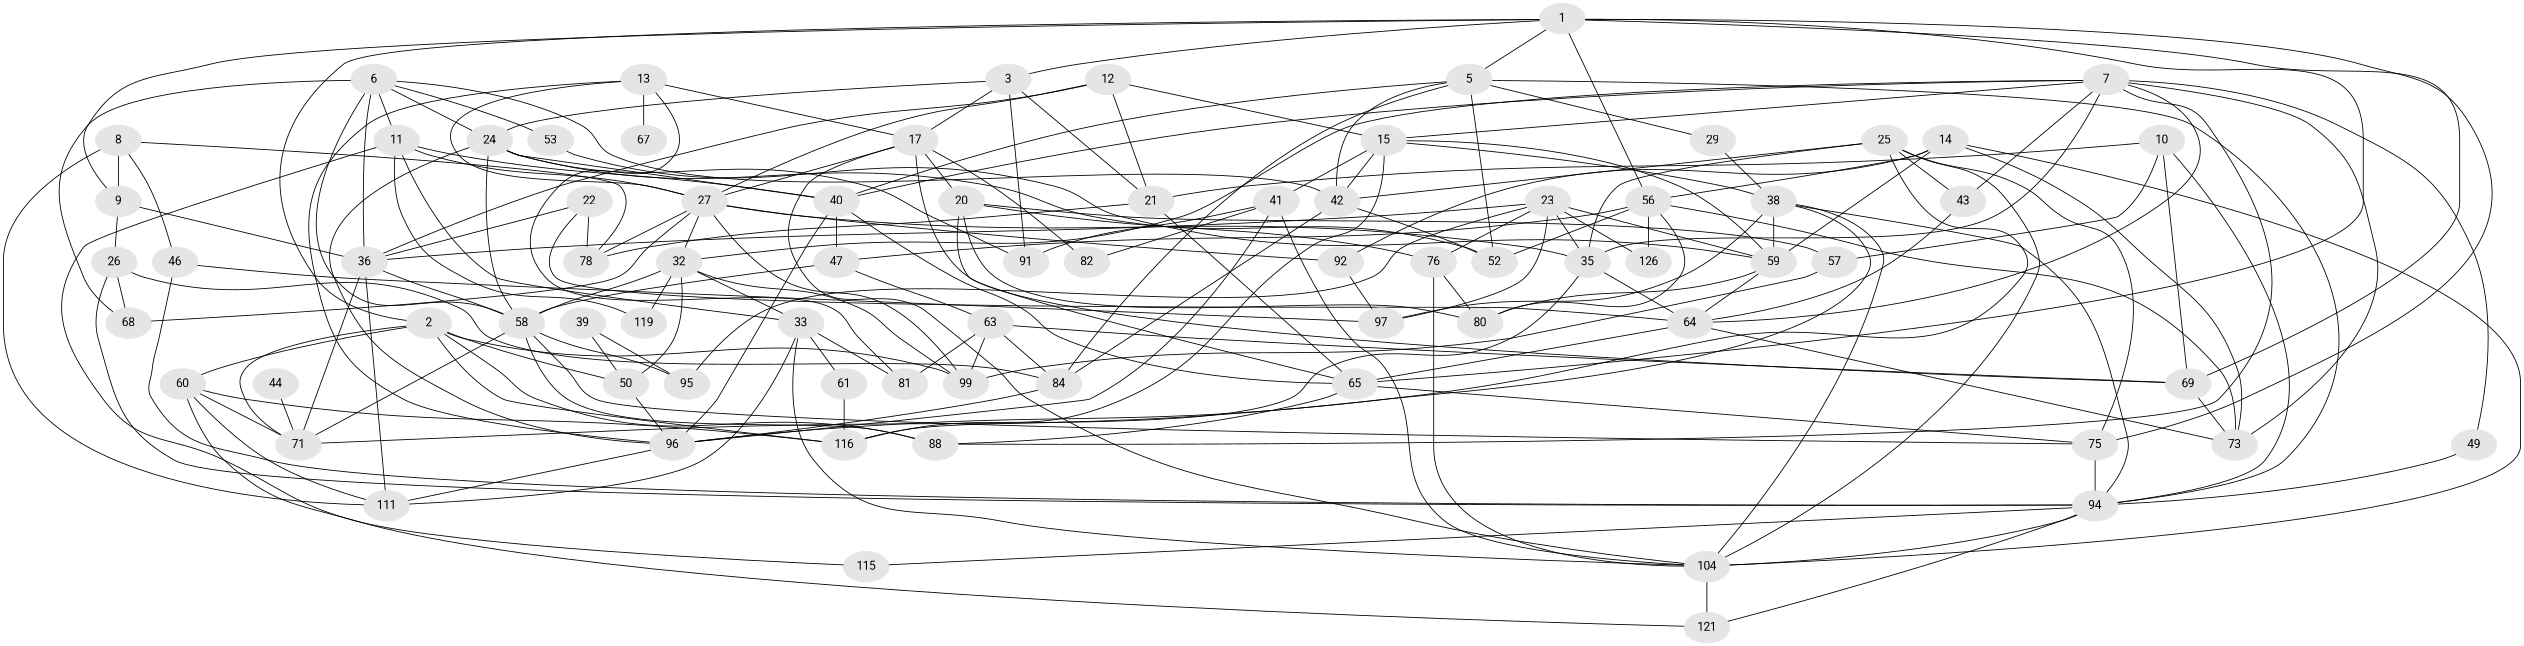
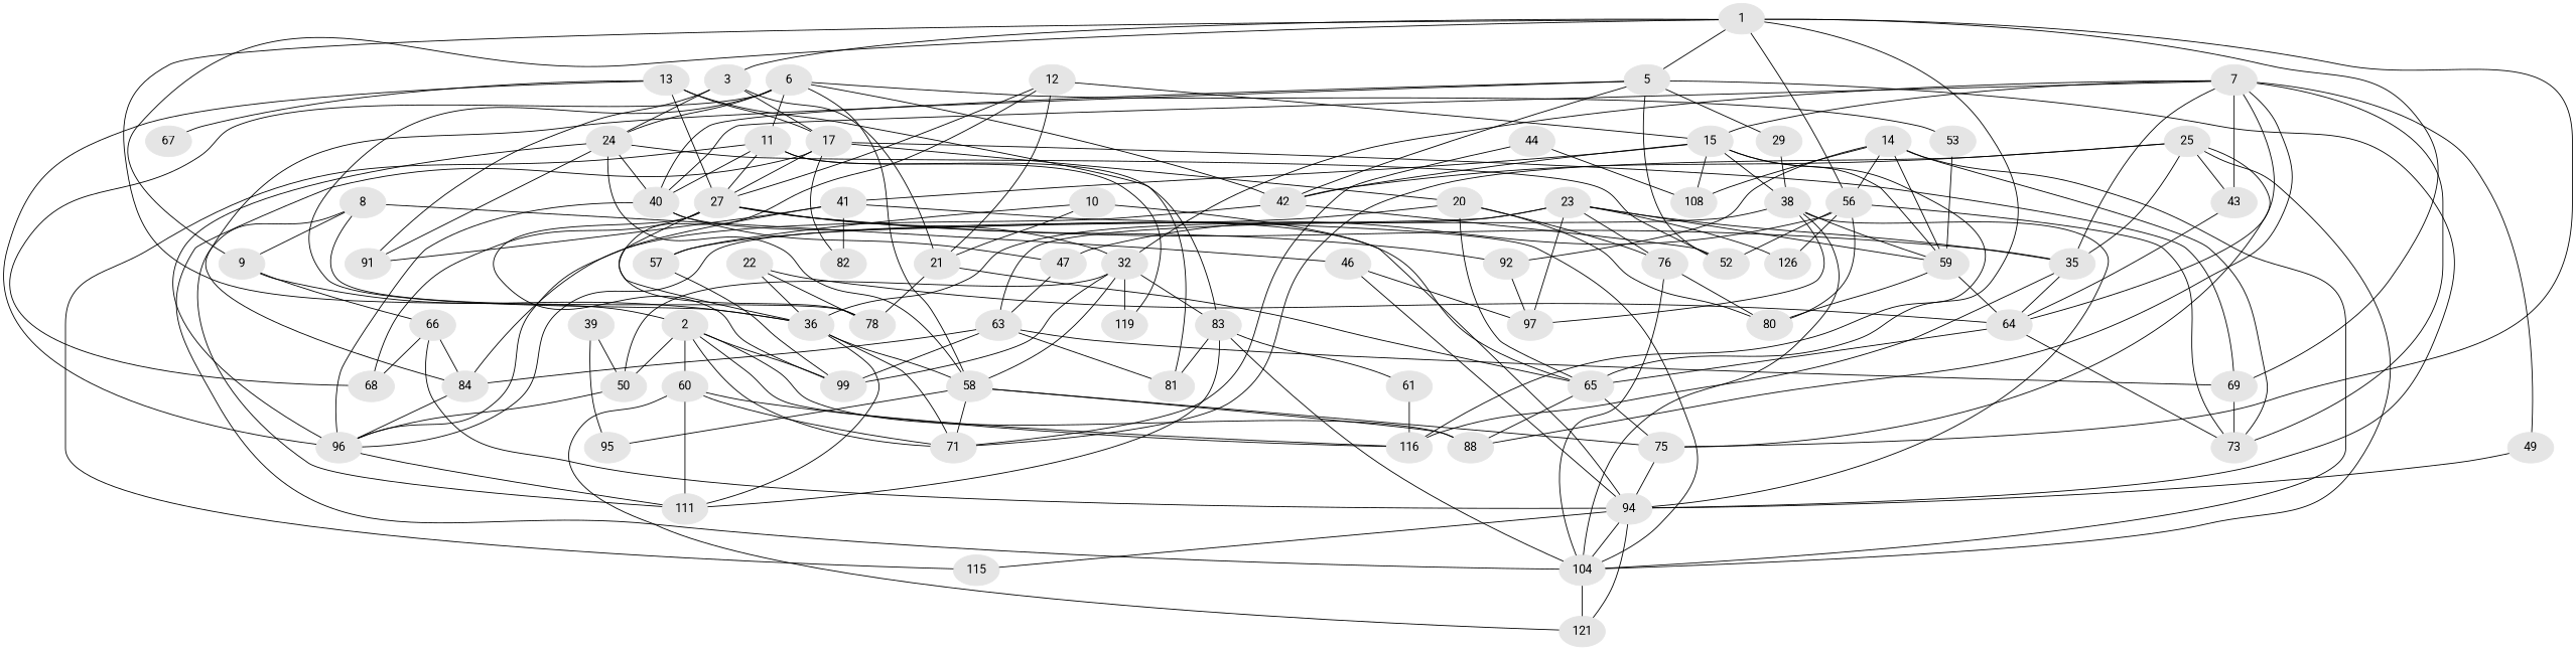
  graph {
    fontname=Roboto
    node [color=gray90 fontname=Roboto style=filled]
    edge [fontname=Roboto]
    1 [super="+62"]
    2 [super="+54"]
    3 [super="+30"]
    5 [super="+45"]
    n5 [label=56 super="+114"]
    65 [super="+80"]
    69 [super="+113"]
    75 [super="+98"]
    9 [super="+102"]
    50 [super="+86"]
    60 [super="+72"]
    71 [super="+124"]
    88 [super="+128"]
    99
    116 [super="+118"]
    17 [super="+107"]
    21
    24 [super="+93"]
    91
    29
    40 [super="+70"]
    42 [super="+127"]
    52
    84 [super="+101"]
    94 [super="+122"]
    73 [super="+105"]
    47
    n28 [label=80]
    126
-   26 [super="+31"]
+   26 [super="+31" label=66]
    68
    96 [super="+103"]
    111 [super="+123"]
    121
    27 [super="+55"]
    104 [super="+117"]
    20 [super="+51"]
    82
    78
    58 [super="+129"]
    22 [super="+74"]
    36 [super="+110"]
    64 [super="+106"]
    38 [super="+48"]
    115
    6 [super="+77"]
    11 [super="+112"]
    53
-   33 [super="+120"]
+   33 [super="+120" label=83]
    119
    59 [super="+79"]
    95
    7 [super="+109"]
    15 [super="+19"]
    32 [super="+83"]
    35 [super="+66"]
    43
    49
+   108
    41
    8 [super="+56"]
    46 [super="+125"]
    97
    10 [super="+90"]
    57
    92
    81
    61
    12 [super="+28"]
    13 [super="+18"]
    67
    14 [super="+34"]
    63 [super="+100"]
    76
    23 [super="+89"]
    25 [super="+87"]
    39
    44
    1 -- 2
    1 -- 3
    1 -- 5
    1 -- n5
    1 -- 65
    1 -- 69
    1 -- 75
    1 -- 9
    2 -- 50 [weight=2]
    2 -- 60
    2 -- 71
    2 -- 88
    2 -- 99
    2 -- 116 [weight=2]
    3 -- 17
    3 -- 21
    3 -- 24
    3 -- 91
    5 -- 29
    5 -- 40
    5 -- 42
    5 -- 52
    5 -- 84
    5 -- 94
    n5 -- 52
    n5 -- 73
    n5 -- 47
    n5 -- n28
    n5 -- 126
    65 -- 75
    65 -- 88
    69 -- 73
    75 -- 94
    9 -- 26
    9 -- 36
    50 -- 96
    60 -- 71
    60 -- 116
    60 -- 111
    60 -- 121
    17 -- 69
    17 -- 27
    17 -- 104
    17 -- 20
    17 -- 82
    21 -- 65
    21 -- 78
    24 -- 91
    24 -- 40
    24 -- 52
    24 -- 96
    24 -- 58
    29 -- 38
    40 -- 65
    40 -- 47
    40 -- 96
    42 -- 52
    42 -- 84
    84 -- 96
    94 -- 121
    94 -- 104
    94 -- 115
-   47 -- 58
    47 -- 63
    26 -- 84
    26 -- 94
    26 -- 68
    96 -- 111
    27 -- 99
    27 -- 68
    27 -- 78
    27 -- 32
    27 -- 35
    27 -- 92
    104 -- 121
    20 -- 65
    20 -- n28
    20 -- 57
    20 -- 76
    58 -- 75
    58 -- 71
    58 -- 88
    58 -- 95
    22 -- 78
    22 -- 36
    22 -- 64 [weight=2]
    36 -- 71
    36 -- 111
    36 -- 58
    64 -- 65
    64 -- 73
    38 -- 94
    38 -- 96
    38 -- 104
    38 -- 59
    38 -- 97
    6 -- 24
    6 -- 42
    6 -- 68
    6 -- 58
    6 -- 36 [weight=2]
    6 -- 11
    6 -- 53
    11 -- 40
    11 -- 27
    11 -- 115
    11 -- 33
    11 -- 119
    53 -- 59
    33 -- 111
    33 -- 104
    33 -- 81
    33 -- 61
    59 -- n28
    59 -- 64
    7 -- 88
    7 -- 40
    7 -- 73
    7 -- 64
    7 -- 15
    7 -- 32
    7 -- 35
    7 -- 43
    7 -- 49
    15 -- 116
    15 -- 42
    15 -- 38
    15 -- 59
+   15 -- 108
    15 -- 41
    32 -- 50
    32 -- 99
    32 -- 58
    32 -- 33
    32 -- 119 [weight=2]
    35 -- 116
    35 -- 64
    43 -- 64
    49 -- 94
    41 -- 91
    41 -- 96
    41 -- 104
    41 -- 82
    8 -- 9 [weight=2]
    8 -- 111
    8 -- 78
    8 -- 46
    46 -- 94
    46 -- 97
-   10 -- 69
    10 -- 21
    10 -- 94
    10 -- 57
    57 -- 99
    92 -- 97
    61 -- 116
    12 -- 21
    12 -- 27
    12 -- 36
    12 -- 15
    13 -- 17
    13 -- 96
    13 -- 27
    13 -- 81
    13 -- 67
    14 -- n5
    14 -- 73
    14 -- 104
    14 -- 59
+   14 -- 108
    14 -- 92
    63 -- 69
    63 -- 99
    63 -- 84
    63 -- 81
    76 -- n28
    76 -- 104
    23 -- 126
    23 -- 36
    23 -- 59
-   23 -- 95
+   23 -- 63
    23 -- 35
    23 -- 97
    23 -- 76
    25 -- 75
    25 -- 71
    25 -- 42
    25 -- 104
    25 -- 35
    25 -- 43
    39 -- 50
    39 -- 95
    44 -- 71
+   44 -- 108
  }
